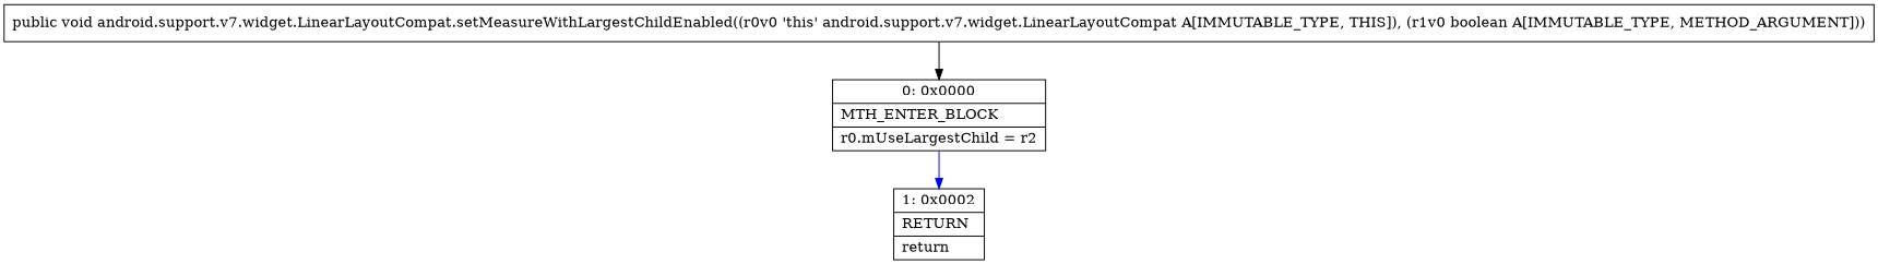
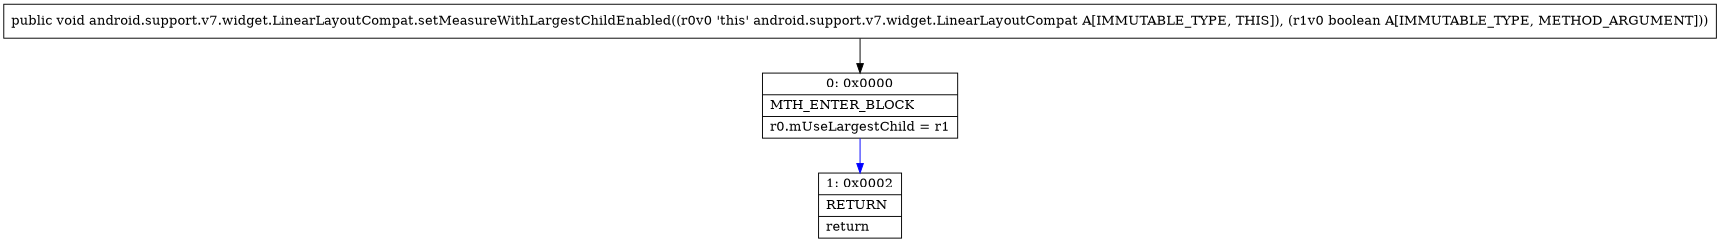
  digraph {
    node [shape=record]
-   n1 [label="{0\:\ 0x0000|MTH_ENTER_BLOCK\l|r0.mUseLargestChild = r2\l}"]
+   n1 [label="{0\:\ 0x0000|MTH_ENTER_BLOCK\l|r0.mUseLargestChild = r1\l}"]
    n2 [label="{1\:\ 0x0002|RETURN\l|return\l}"]
    n3 [label="{public void android.support.v7.widget.LinearLayoutCompat.setMeasureWithLargestChildEnabled((r0v0 'this' android.support.v7.widget.LinearLayoutCompat A[IMMUTABLE_TYPE, THIS]), (r1v0 boolean A[IMMUTABLE_TYPE, METHOD_ARGUMENT])) }"]
    n1 -> n2 [color=blue]
    n3 -> n1 [color=black]
  }
